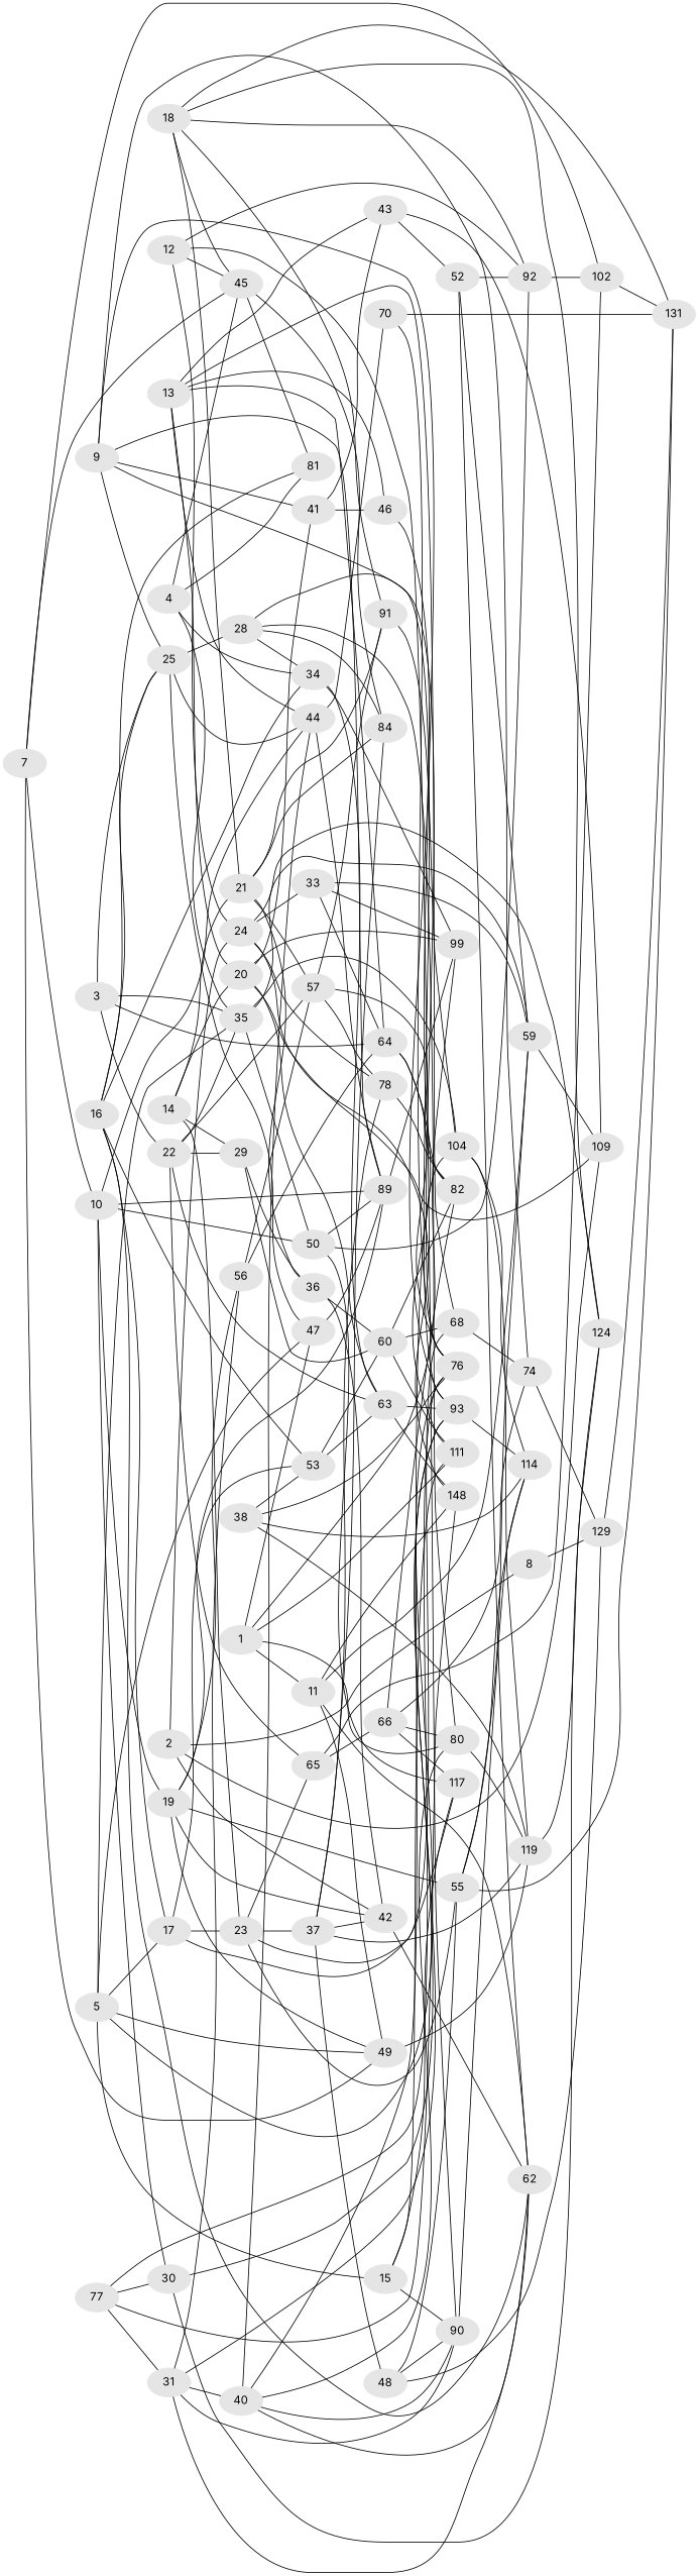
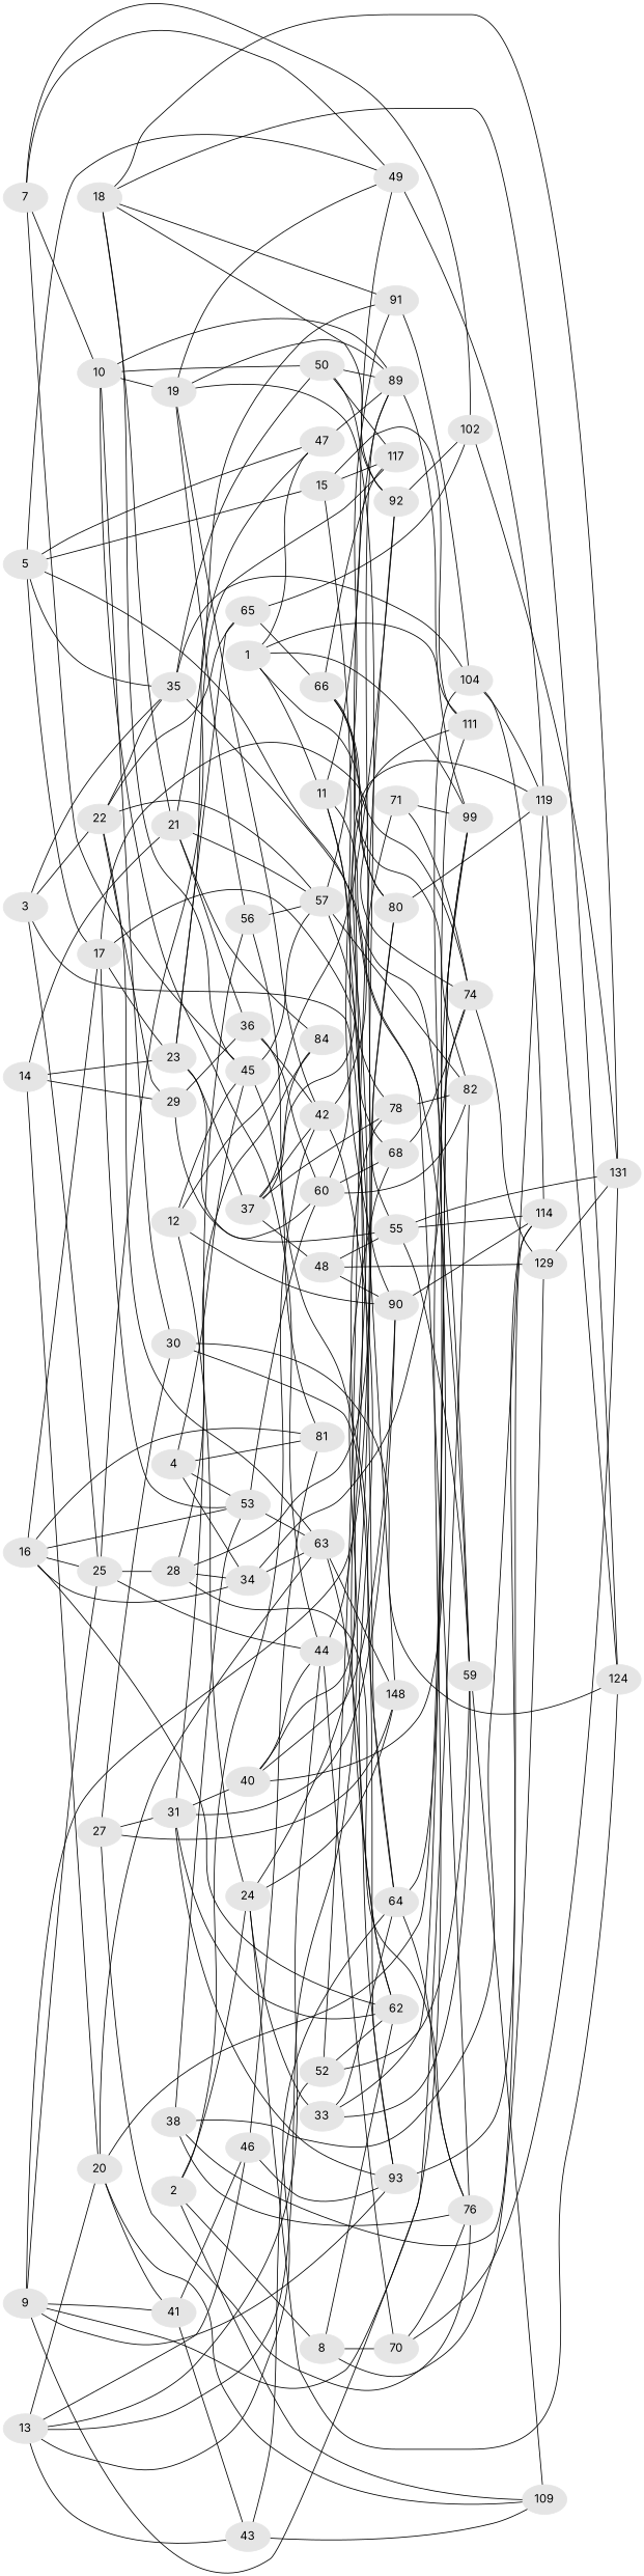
  graph {
    fontname=Inter
    rankdir=LR
    node [color=gray90 fontname=Inter style=filled]
    edge [fontname=Inter]
    1 [super="+6"]
    11 [super="+95"]
    47
    80 [super="+110"]
    99 [super="+123"]
    111
    49 [super="+79"]
    62 [super="+134"]
    59 [super="+86"]
    n10 [label=148]
    89 [super="+127"]
    119 [super="+125"]
    2
    8
    24 [super="+130"]
    42 [super="+51"]
    109
    70
    129
    124
    33
    78
+   71
    22 [super="+101"]
    35 [super="+118"]
    29
    63 [super="+88"]
    57 [super="+61"]
    65
    3
    25 [super="+121"]
    64 [super="+112"]
    44 [super="+58"]
    28 [super="+126"]
    50 [super="+72"]
    104 [super="+107"]
    76 [super="+133"]
    34 [super="+113"]
    4
    45 [super="+115"]
    53 [super="+67"]
    81
    84
    60 [super="+120"]
    5 [super="+87"]
    15
    17 [super="+100"]
    90 [super="+106"]
    117
    74 [super="+103"]
    68
    23 [super="+32"]
    10 [super="+105"]
    19 [super="+69"]
    30
    7
    102
    131 [super="+132"]
    9 [super="+75"]
    41
    82 [super="+96"]
    93 [super="+128"]
    43
    46
    114 [super="+116"]
    55 [super="+85"]
    56
    92 [super="+122"]
    12
    13 [super="+98"]
    20 [super="+39"]
    52
    14
    21 [super="+83"]
    91
    36
    37 [super="+54"]
    16 [super="+94"]
    18 [super="+26"]
    66 [super="+97"]
    48
-   27 [label=77]
+   27
    31 [super="+73"]
    40 [super="+77"]
    38
    1 -- 11 [weight=2]
    1 -- 47
    1 -- 80
    1 -- 99
    1 -- 111
    11 -- 49
    11 -- 62
    11 -- 59
    11 -- n10
    47 -- 89
    80 -- 119
    49 -- 119
    59 -- 109
    89 -- 99
    119 -- 124
    2 -- 8
    2 -- 24
    2 -- 42
    2 -- 109
-   40 -- 62
+   8 -- 62
+   8 -- 70
    8 -- 129
    24 -- n10
    24 -- 124
    24 -- 33
    24 -- 78
    42 -- 62
+   42 -- 71
    70 -- 76
    70 -- 131
    129 -- 131
    33 -- 99
    33 -- 59
    33 -- 64
    78 -- 82
+   71 -- 99
+   71 -- 74
    22 -- 35
    22 -- 29
    22 -- 63
    22 -- 57
    22 -- 65
    35 -- 59
    35 -- 50
    35 -- 104
    29 -- 60
    29 -- 36
    63 -- n10
    63 -- 93
    57 -- 78
    57 -- 82
    57 -- 91
    65 -- 102
    65 -- 66
    3 -- 22
    3 -- 35
    3 -- 25
    3 -- 64
    25 -- 47
    25 -- 44
    25 -- 28
    64 -- 111
    64 -- 76
    44 -- 89
    44 -- 70
    28 -- 80
    28 -- 76
    28 -- 34 [weight=2]
    28 -- 84
    50 -- 89
    50 -- 117
    50 -- 92 [weight=2]
    104 -- 119
    104 -- 114 [weight=2]
    34 -- 99
    34 -- 63
    4 -- 34
    4 -- 45
-   4 -- 35
+   4 -- 53
    4 -- 81
    45 -- 81
-   45 -- 84
+   45 -- 57
    53 -- 63
    53 -- 60
    60 -- 111
    60 -- 68
    60 -- 82
    5 -- 47
    5 -- 49
    5 -- 35
    5 -- 76
    5 -- 15
    5 -- 17
    15 -- 111
    15 -- 90
    15 -- 117
    17 -- 53
+   17 -- 74
    17 -- 68
    17 -- 23
    90 -- 114
    74 -- 129
    68 -- 74
    23 -- 65
    23 -- 117
    23 -- 55
    23 -- 37
    10 -- 89
    10 -- 44
    10 -- 50
    10 -- 19
    10 -- 30
    19 -- 49
    19 -- 89
    19 -- 42
    19 -- 55
    19 -- 56
    30 -- 124
    30 -- 93
    7 -- 49
    7 -- 45
    7 -- 10
    7 -- 102
    102 -- 131
    9 -- 89
    9 -- 25
    9 -- 74
    9 -- 41
    9 -- 82
    9 -- 93
    41 -- 43
    41 -- 46
    93 -- 114
    43 -- 109
    43 -- 52
+   46 -- 81
    46 -- 93
    55 -- 59
    55 -- 131
    55 -- 114
    56 -- 57
    56 -- 64
    92 -- 102
    12 -- 24
    12 -- 45
    12 -- 90
    12 -- 92
    13 -- 64
    13 -- 44
    13 -- 68
    13 -- 43
    13 -- 46
    13 -- 20
    20 -- 99
    20 -- 109
    20 -- 63
    20 -- 41
    52 -- 62
    52 -- 59
    52 -- 92
    14 -- 29
    14 -- 23
    14 -- 20
    14 -- 21
    21 -- 57
    21 -- 84
    21 -- 91
    21 -- 36
    91 -- 104
    36 -- 42
    36 -- 60
    37 -- 119
    37 -- 42
    37 -- 78
    37 -- 84
    37 -- 48
    16 -- 62
    16 -- 25
    16 -- 34
    16 -- 53
    16 -- 81
    16 -- 17
    18 -- 124
    18 -- 45
    18 -- 131
    18 -- 92
    18 -- 21
    18 -- 91
    66 -- 80
    66 -- 117
    66 -- 74
    66 -- 82 [weight=2]
    48 -- 129
    48 -- 90
    48 -- 55
    27 -- n10
    27 -- 76
    27 -- 30
    27 -- 31
    31 -- 62
    31 -- 90
    31 -- 93
    31 -- 56
    31 -- 40
    40 -- 80 [weight=2]
    40 -- 44
    40 -- 104
    40 -- 90
    38 -- 119
    38 -- 76
    38 -- 53
    38 -- 114
  }
